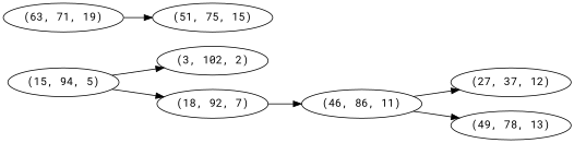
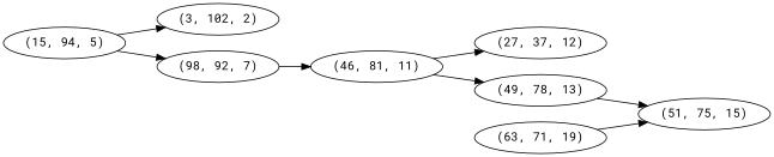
  digraph {
    fontname="Roboto Mono"
    rankdir=LR
    node [fontname="Roboto Mono"]
    edge [fontname="Roboto Mono"]
    "(15, 94, 5)"
    "(3, 102, 2)"
-   "(18, 92, 7)"
-   "(46, 81, 11)" [label="(46, 86, 11)"]
+   "(18, 92, 7)" [label="(98, 92, 7)"]
+   "(46, 81, 11)"
    "(27, 37, 12)"
    "(49, 78, 13)"
    "(51, 75, 15)"
    "(63, 71, 19)"
    "(15, 94, 5)" -> "(3, 102, 2)"
    "(15, 94, 5)" -> "(18, 92, 7)"
    "(18, 92, 7)" -> "(46, 81, 11)"
    "(46, 81, 11)" -> "(27, 37, 12)"
    "(46, 81, 11)" -> "(49, 78, 13)"
+   "(49, 78, 13)" -> "(51, 75, 15)"
    "(63, 71, 19)" -> "(51, 75, 15)"
  }
